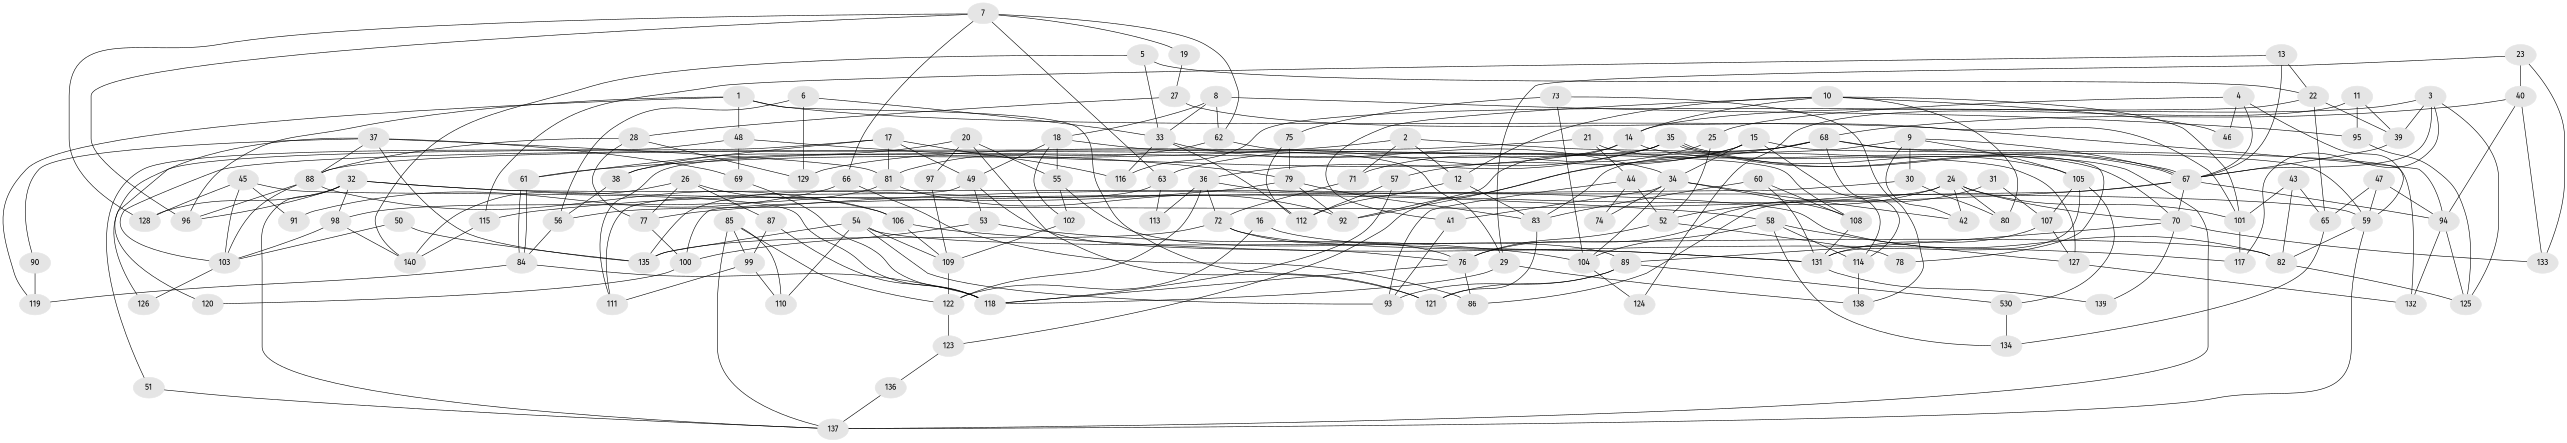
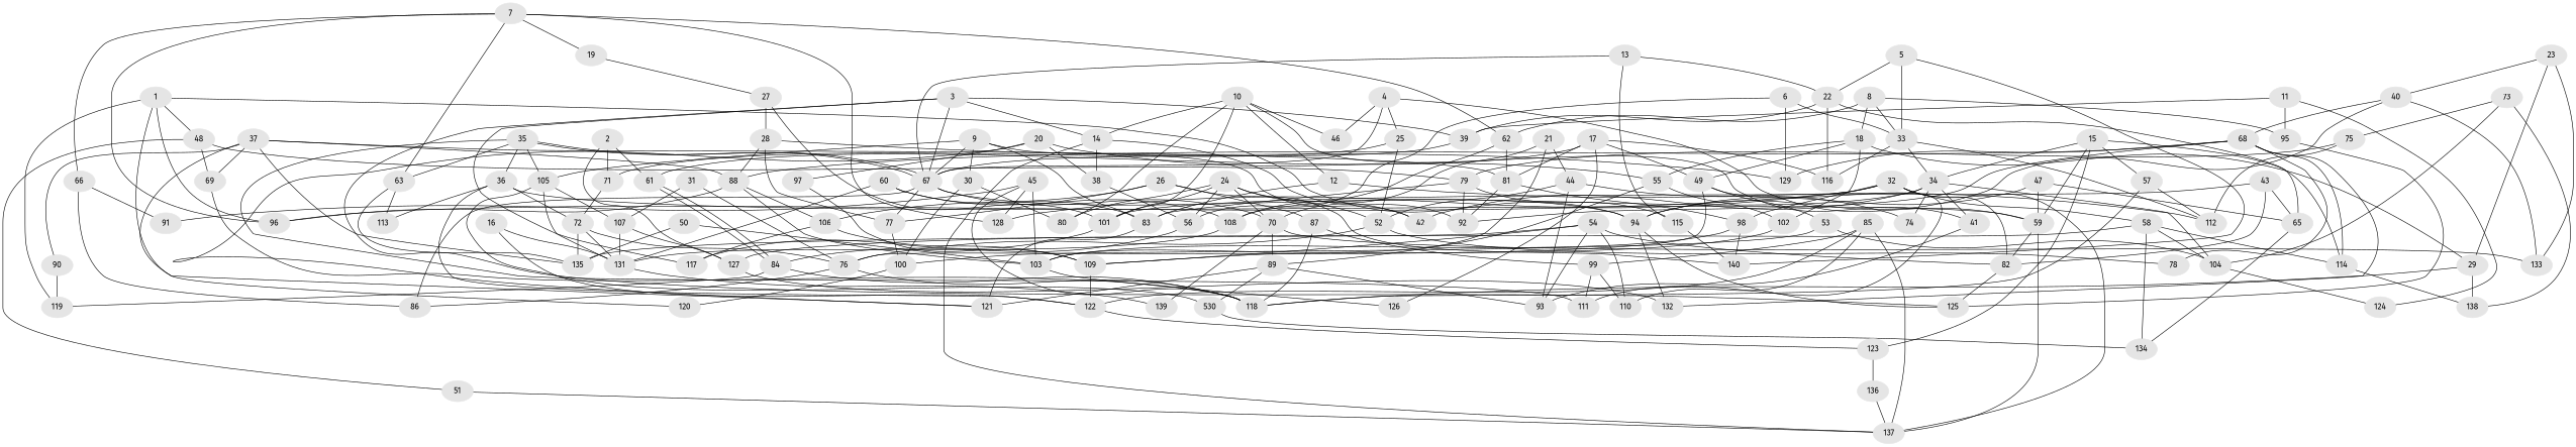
  graph {
    fontname="Fira Sans"
    node [color=gray90 fontname="Fira Sans" style=filled]
    edge [fontname="Fira Sans"]
    1
    48
    94
    96
    119
    121
    69
    51
    79
    125
    132
    2
    12
    61
    71
    127
    83
    112
    84
    72
    3
    14
    39
    67
    117
    38
    92
    137
    70
    77
    86
    4
    25
    46
    59
    52
    82
    5
    22
    33
    140
    116
    65
    34
    6
    56
    129
    7
    19
    62
    63
    66
    128
    27
    81
    108
    113
    135
    91
    8
    18
    95
    49
    29
    55
    102
    9
    30
    42
    105
    80
    100
    131
    107
    n75 [label=530]
    10
    41
    101
    93
    11
    124
    13
    115
    15
    57
    114
    123
    74
    104
    118
    138
    136
    16
    122
    139
    17
    126
    76
    111
    53
    98
    89
    109
    28
    20
    97
    21
    44
    103
    133
    134
    23
    40
    68
    24
    78
    26
    87
    106
    99
    88
    120
    31
    32
    58
    35
    36
    37
    90
    43
    45
    47
    50
    54
    110
    60
    73
    75
    85
    1 -- 48
    1 -- 94
    1 -- 96
    1 -- 119
    1 -- 121
    48 -- 69
    48 -- 51
    48 -- 79
    94 -- 125
    94 -- 132
    69 -- 118
    51 -- 137
    79 -- 83
    79 -- 92
    79 -- 115
-   2 -- 12
    2 -- 61
    2 -- 71
    2 -- 127
    12 -- 83
    12 -- 112
    61 -- 84
    61 -- 84
    71 -- 72
    127 -- 132
    83 -- 121
    84 -- 119
    84 -- 118
    72 -- 135
    72 -- 131
    72 -- 76
    3 -- 125
    3 -- 14
    3 -- 39
    3 -- 67
    3 -- 117
    14 -- 38
    14 -- 92
    14 -- 137
    39 -- 67
    67 -- 94
    67 -- 70
    67 -- 77
    67 -- 86
    38 -- 56
    70 -- 139
    70 -- 89
    70 -- 133
    77 -- 100
    4 -- 67
    4 -- 25
    4 -- 46
    4 -- 59
    25 -- 71
    25 -- 52
    59 -- 137
    59 -- 82
    52 -- 76
    52 -- 78
    82 -- 125
    5 -- 22
    5 -- 33
    5 -- 140
    22 -- 39
    22 -- 116
    22 -- 65
    33 -- 112
    33 -- 116
    33 -- 34
    65 -- 134
    34 -- 108
    34 -- 42
    34 -- 41
    34 -- 74
    34 -- 104
    6 -- 33
    6 -- 56
    6 -- 129
    56 -- 84
    7 -- 96
    7 -- 19
    7 -- 62
    7 -- 63
    7 -- 66
    7 -- 128
    19 -- 27
    62 -- 81
    62 -- 108
    63 -- 113
    63 -- 135
    66 -- 86
    66 -- 91
    27 -- 101
    27 -- 28
    81 -- 92
    81 -- 98
    108 -- 131
    8 -- 33
    8 -- 62
    8 -- 18
    8 -- 95
    18 -- 49
    18 -- 29
    18 -- 55
    18 -- 102
    95 -- 125
    49 -- 76
    49 -- 111
    49 -- 53
    29 -- 118
    29 -- 138
    55 -- 102
    55 -- 89
    102 -- 109
    9 -- 83
    9 -- 67
    9 -- 30
    9 -- 42
    9 -- 105
    30 -- 80
    30 -- 100
    105 -- 131
    105 -- 107
    105 -- n75
    100 -- 120
    131 -- 139
    107 -- 127
    107 -- 131
    n75 -- 134
    10 -- 12
    10 -- 14
    10 -- 46
    10 -- 80
    10 -- 41
    10 -- 101
    41 -- 93
    101 -- 117
    11 -- 39
    11 -- 95
    11 -- 124
    13 -- 67
    13 -- 22
    13 -- 115
    115 -- 140
    15 -- 59
    15 -- 34
    15 -- 57
    15 -- 114
    15 -- 123
    57 -- 112
    57 -- 118
    114 -- 138
    123 -- 136
    104 -- 124
    136 -- 137
    16 -- 131
    16 -- 122
    122 -- 123
    17 -- 61
    17 -- 116
    17 -- 81
    17 -- 49
    17 -- 126
    76 -- 86
    76 -- 118
    53 -- 100
    53 -- 104
    98 -- 140
    98 -- 103
    89 -- 121
    89 -- n75
    89 -- 93
    109 -- 122
    28 -- 77
    28 -- 129
    28 -- 88
    20 -- 121
    20 -- 38
    20 -- 55
    20 -- 97
    97 -- 109
    21 -- 70
    21 -- 44
    21 -- 103
    44 -- 52
    44 -- 93
    44 -- 74
    103 -- 126
    23 -- 29
    23 -- 133
    23 -- 40
    40 -- 94
    40 -- 133
    40 -- 68
    68 -- 132
    68 -- 92
    68 -- 129
    68 -- 114
    68 -- 78
    68 -- 88
    24 -- 70
    24 -- 52
    24 -- 56
    24 -- 42
    24 -- 80
    24 -- 101
    26 -- 77
    26 -- 140
    26 -- 87
    26 -- 106
    87 -- 118
    87 -- 99
    106 -- 117
    106 -- 109
    99 -- 111
    99 -- 110
    88 -- 96
    88 -- 103
    88 -- 106
    31 -- 107
    31 -- 76
    32 -- 96
    32 -- 137
    32 -- 82
    32 -- 128
    32 -- 98
    32 -- 58
    58 -- 127
    58 -- 114
    58 -- 104
    58 -- 134
    35 -- 67
    35 -- 67
    35 -- 63
    35 -- 105
    35 -- 111
    35 -- 36
    36 -- 72
    36 -- 59
    36 -- 113
    36 -- 122
    37 -- 69
    37 -- 81
    37 -- 135
    37 -- 88
    37 -- 120
    37 -- 90
    90 -- 119
    43 -- 82
    43 -- 65
    43 -- 101
    45 -- 128
    45 -- 91
    45 -- 118
    45 -- 103
    47 -- 94
    47 -- 59
    47 -- 65
    50 -- 135
    50 -- 103
    54 -- 82
    54 -- 135
    54 -- 93
    54 -- 109
    54 -- 110
    60 -- 83
    60 -- 108
    60 -- 131
    73 -- 104
    73 -- 138
    73 -- 75
    75 -- 79
    75 -- 112
    85 -- 137
    85 -- 122
    85 -- 99
    85 -- 110
  }
